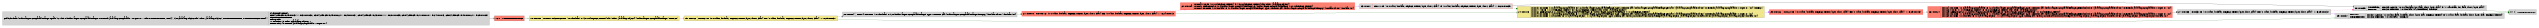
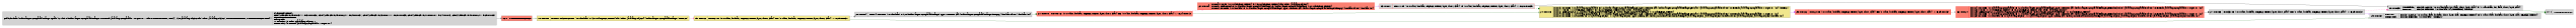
  digraph {
    rankdir=LR
    node [color=gray40 fillcolor=lightgrey shape=record style=filled]
    edge [arrowhead=onormal color=darkgreen]
-   n1 [fillcolor=salmon label="{16\:\ ?|MTH_ENTER_BLOCK\l}"]
+   n1 [fillcolor=salmon label="{16\:\ ?|MTH_ENTER_CHECK\l}"]
    n2 [fillcolor=khaki label="{18\:\ 0x0000|0x0000: INSTANCE_OF  (r0 I:boolean) = (r3 I:??[OBJECT, ARRAY] A[D('other' java.lang.Object)]) kotlin.ranges.ComparableRange  (LINE:20)\l}"]
    n3 [fillcolor=khaki label="{19\:\ 0x0002|0x0002: IF  (r0 I:??[int, boolean, OBJECT, ARRAY, byte, short, char]) == (0 ??[int, boolean, OBJECT, ARRAY, byte, short, char])  \-\> B:29:0x0037 \l}"]
    n4 [label="{20\:\ 0x0004|0x0004: INVOKE  (r0 I:boolean) = (r2 I:kotlin.ranges.ComparableRange) type: VIRTUAL call: kotlin.ranges.ComparableRange.isEmpty():boolean A[MD:():boolean (m)]\l}"]
-   n5 [label="{29\:\ 0x0037|RETURN\lORIG_RETURN\l|0x0037: CONST  (r0 I:??[int, float, boolean, short, byte, char, OBJECT, ARRAY]) = (0 ??[int, float, boolean, short, byte, char, OBJECT, ARRAY]) \l0x0038: RETURN  (r0 I:boolean)  (LINE:20)\l}"]
+   n5 [label="{29\:\ 0x0037|RETURN\lORIG_VARS\l|0x0037: CONST  (r0 I:??[int, float, boolean, short, byte, char, OBJECT, ARRAY]) = (0 ??[int, float, boolean, short, byte, char, OBJECT, ARRAY]) \l0x0038: RETURN  (r0 I:boolean)  (LINE:20)\l}"]
    n6 [color=red fillcolor=salmon label="{21\:\ 0x0008|0x0008: IF  (r0 I:??[int, boolean, OBJECT, ARRAY, byte, short, char]) == (0 ??[int, boolean, OBJECT, ARRAY, byte, short, char])  \-\> B:24:0x0013 \l}"]
    n7 [label="{17\:\ ?|MTH_EXIT_BLOCK\l}"]
    n8 [color=red fillcolor=salmon label="{22\:\ 0x000a|0x000a: MOVE  (r0 I:??[OBJECT, ARRAY]) = (r3 I:??[OBJECT, ARRAY] A[D('other' java.lang.Object)]) \l0x000b: CHECK_CAST (r0 I:kotlin.ranges.ComparableRange) = (kotlin.ranges.ComparableRange) (r0 I:??[OBJECT, ARRAY]) \l0x000d: INVOKE  (r0 I:boolean) = (r0 I:kotlin.ranges.ComparableRange) type: VIRTUAL call: kotlin.ranges.ComparableRange.isEmpty():boolean A[MD:():boolean (m)]\l}"]
    n9 [fillcolor=khaki label="{24\:\ 0x0013|0x0013: INVOKE  (r0 I:java.lang.Comparable) = (r2 I:kotlin.ranges.ComparableRange) type: VIRTUAL call: kotlin.ranges.ComparableRange.getStart():java.lang.Comparable A[MD:():T extends java.lang.Comparable\<? super T\> (m)] (LINE:21)\l0x0017: MOVE  (r1 I:??[OBJECT, ARRAY]) = (r3 I:??[OBJECT, ARRAY] A[D('other' java.lang.Object)]) \l0x0018: CHECK_CAST (r1 I:kotlin.ranges.ComparableRange) = (kotlin.ranges.ComparableRange) (r1 I:??[OBJECT, ARRAY]) \l0x001a: INVOKE  (r1 I:java.lang.Comparable) = (r1 I:kotlin.ranges.ComparableRange) type: VIRTUAL call: kotlin.ranges.ComparableRange.getStart():java.lang.Comparable A[MD:():T extends java.lang.Comparable\<? super T\> (m)]\l0x001e: INVOKE  (r0 I:boolean) = (r0 I:java.lang.Object), (r1 I:java.lang.Object) type: STATIC call: kotlin.jvm.internal.Intrinsics.areEqual(java.lang.Object, java.lang.Object):boolean A[MD:(java.lang.Object, java.lang.Object):boolean (m)]\l}"]
    n10 [color=red label="{23\:\ 0x0011|0x0011: IF  (r0 I:??[int, boolean, OBJECT, ARRAY, byte, short, char]) != (0 ??[int, boolean, OBJECT, ARRAY, byte, short, char])  \-\> B:28:0x0035 \l}"]
    n11 [color=red fillcolor=salmon label="{25\:\ 0x0022|0x0022: IF  (r0 I:??[int, boolean, OBJECT, ARRAY, byte, short, char]) == (0 ??[int, boolean, OBJECT, ARRAY, byte, short, char])  \-\> B:29:0x0037 \l}"]
    n12 [label="{28\:\ 0x0035|SYNTHETIC\lRETURN\l|0x0035: CONST  (r0 I:??[boolean, int, float, short, byte, char]) = (1 ??[boolean, int, float, short, byte, char]) \l0x0038: RETURN  (r0 I:boolean) A[SYNTHETIC] (LINE:20)\l}"]
    n13 [color=red fillcolor=salmon label="{26\:\ 0x0024|0x0024: INVOKE  (r0 I:java.lang.Comparable) = (r2 I:kotlin.ranges.ComparableRange) type: VIRTUAL call: kotlin.ranges.ComparableRange.getEndInclusive():java.lang.Comparable A[MD:():T extends java.lang.Comparable\<? super T\> (m)]\l0x0028: MOVE  (r1 I:??[OBJECT, ARRAY]) = (r3 I:??[OBJECT, ARRAY] A[D('other' java.lang.Object)]) \l0x0029: CHECK_CAST (r1 I:kotlin.ranges.ComparableRange) = (kotlin.ranges.ComparableRange) (r1 I:??[OBJECT, ARRAY]) \l0x002b: INVOKE  (r1 I:java.lang.Comparable) = (r1 I:kotlin.ranges.ComparableRange) type: VIRTUAL call: kotlin.ranges.ComparableRange.getEndInclusive():java.lang.Comparable A[MD:():T extends java.lang.Comparable\<? super T\> (m)]\l0x002f: INVOKE  (r0 I:boolean) = (r0 I:java.lang.Object), (r1 I:java.lang.Object) type: STATIC call: kotlin.jvm.internal.Intrinsics.areEqual(java.lang.Object, java.lang.Object):boolean A[MD:(java.lang.Object, java.lang.Object):boolean (m)]\l}"]
    n14 [label="{27\:\ 0x0033|0x0033: IF  (r0 I:??[int, boolean, OBJECT, ARRAY, byte, short, char]) == (0 ??[int, boolean, OBJECT, ARRAY, byte, short, char])  \-\> B:29:0x0037 \l}"]
    n15 [label="{public boolean kotlin.ranges.ComparableRange.equals((r2 'this' I:kotlin.ranges.ComparableRange\<T extends java.lang.Comparable\<? super T\>\> A[IMMUTABLE_TYPE, THIS]), (r3 I:java.lang.Object A[D('other' java.lang.Object), IMMUTABLE_TYPE, METHOD_ARGUMENT]))  | USE_LINES_HINTS\lCROSS_EDGE: B:29:0x0037 \-\> B:30:0x0038, CROSS_EDGE: B:25:0x0022 \-\> B:29:0x0037, CROSS_EDGE: B:23:0x0011 \-\> B:28:0x0035, CROSS_EDGE: B:21:0x0008 \-\> B:24:0x0013, CROSS_EDGE: B:19:0x0002 \-\> B:29:0x0037\lINLINE_NOT_NEEDED\lDebug Info:\l  \-1 \-0x0038: r3 'other' Ljava\/lang\/Object;\lTYPE_VARS: [T extends java.lang.Comparable\<? super T\>]\l}"]
    n1 -> n2
    n2 -> n3 [arrowhead=tee color=deeppink]
    n3 -> n4 [arrowhead=tee color=black style=dashed]
    n3 -> n5
    n4 -> n6 [arrowhead=box]
    n5 -> n7 [arrowhead=box]
    n6 -> n8 [color=deeppink style=dashed]
    n6 -> n9 [arrowhead=tee]
    n8 -> n10 [color=purple]
    n9 -> n11 [arrowhead=box color=purple]
    n10 -> n9 [arrowhead=box style=dashed]
    n10 -> n12 [arrowhead=tee color=black]
    n11 -> n13 [color=black style=dashed]
    n12 -> n7 [arrowhead=tee]
    n13 -> n14 [arrowhead=box color=black]
    n14 -> n5 [color=purple]
    n14 -> n12 [arrowhead=box color=deeppink style=dashed]
    n15 -> n1 [arrowhead=tee color=black]
  }
